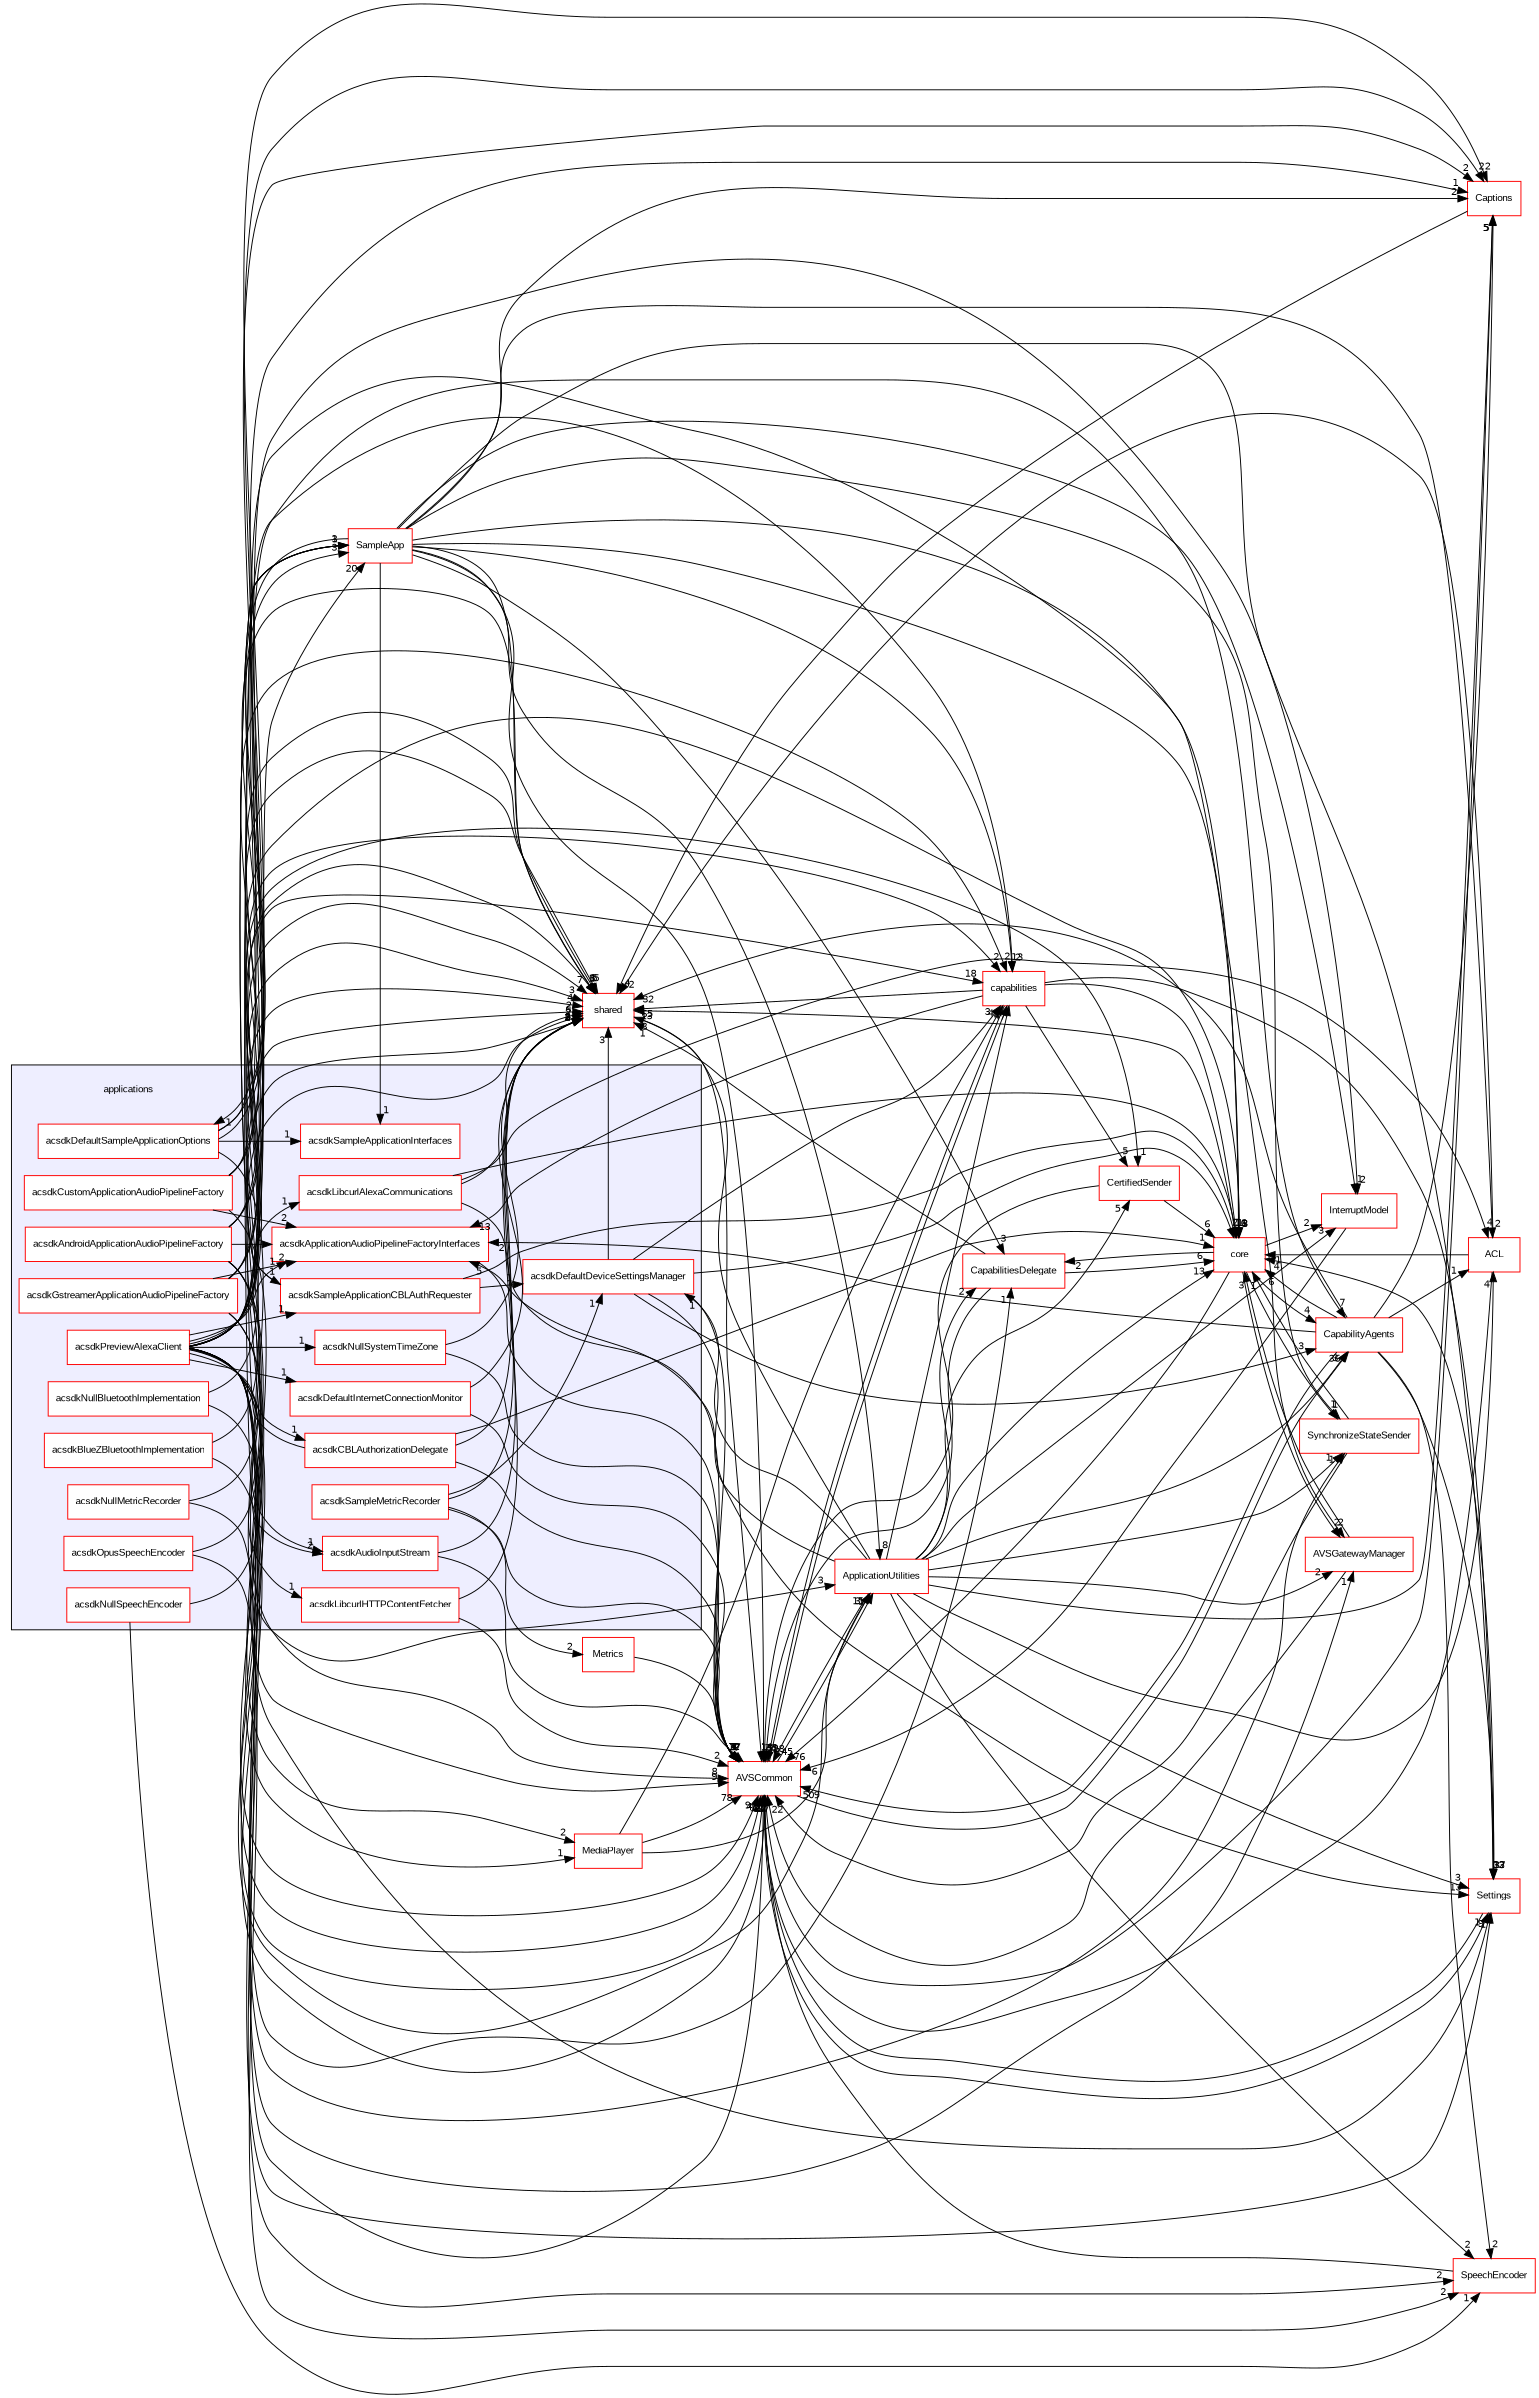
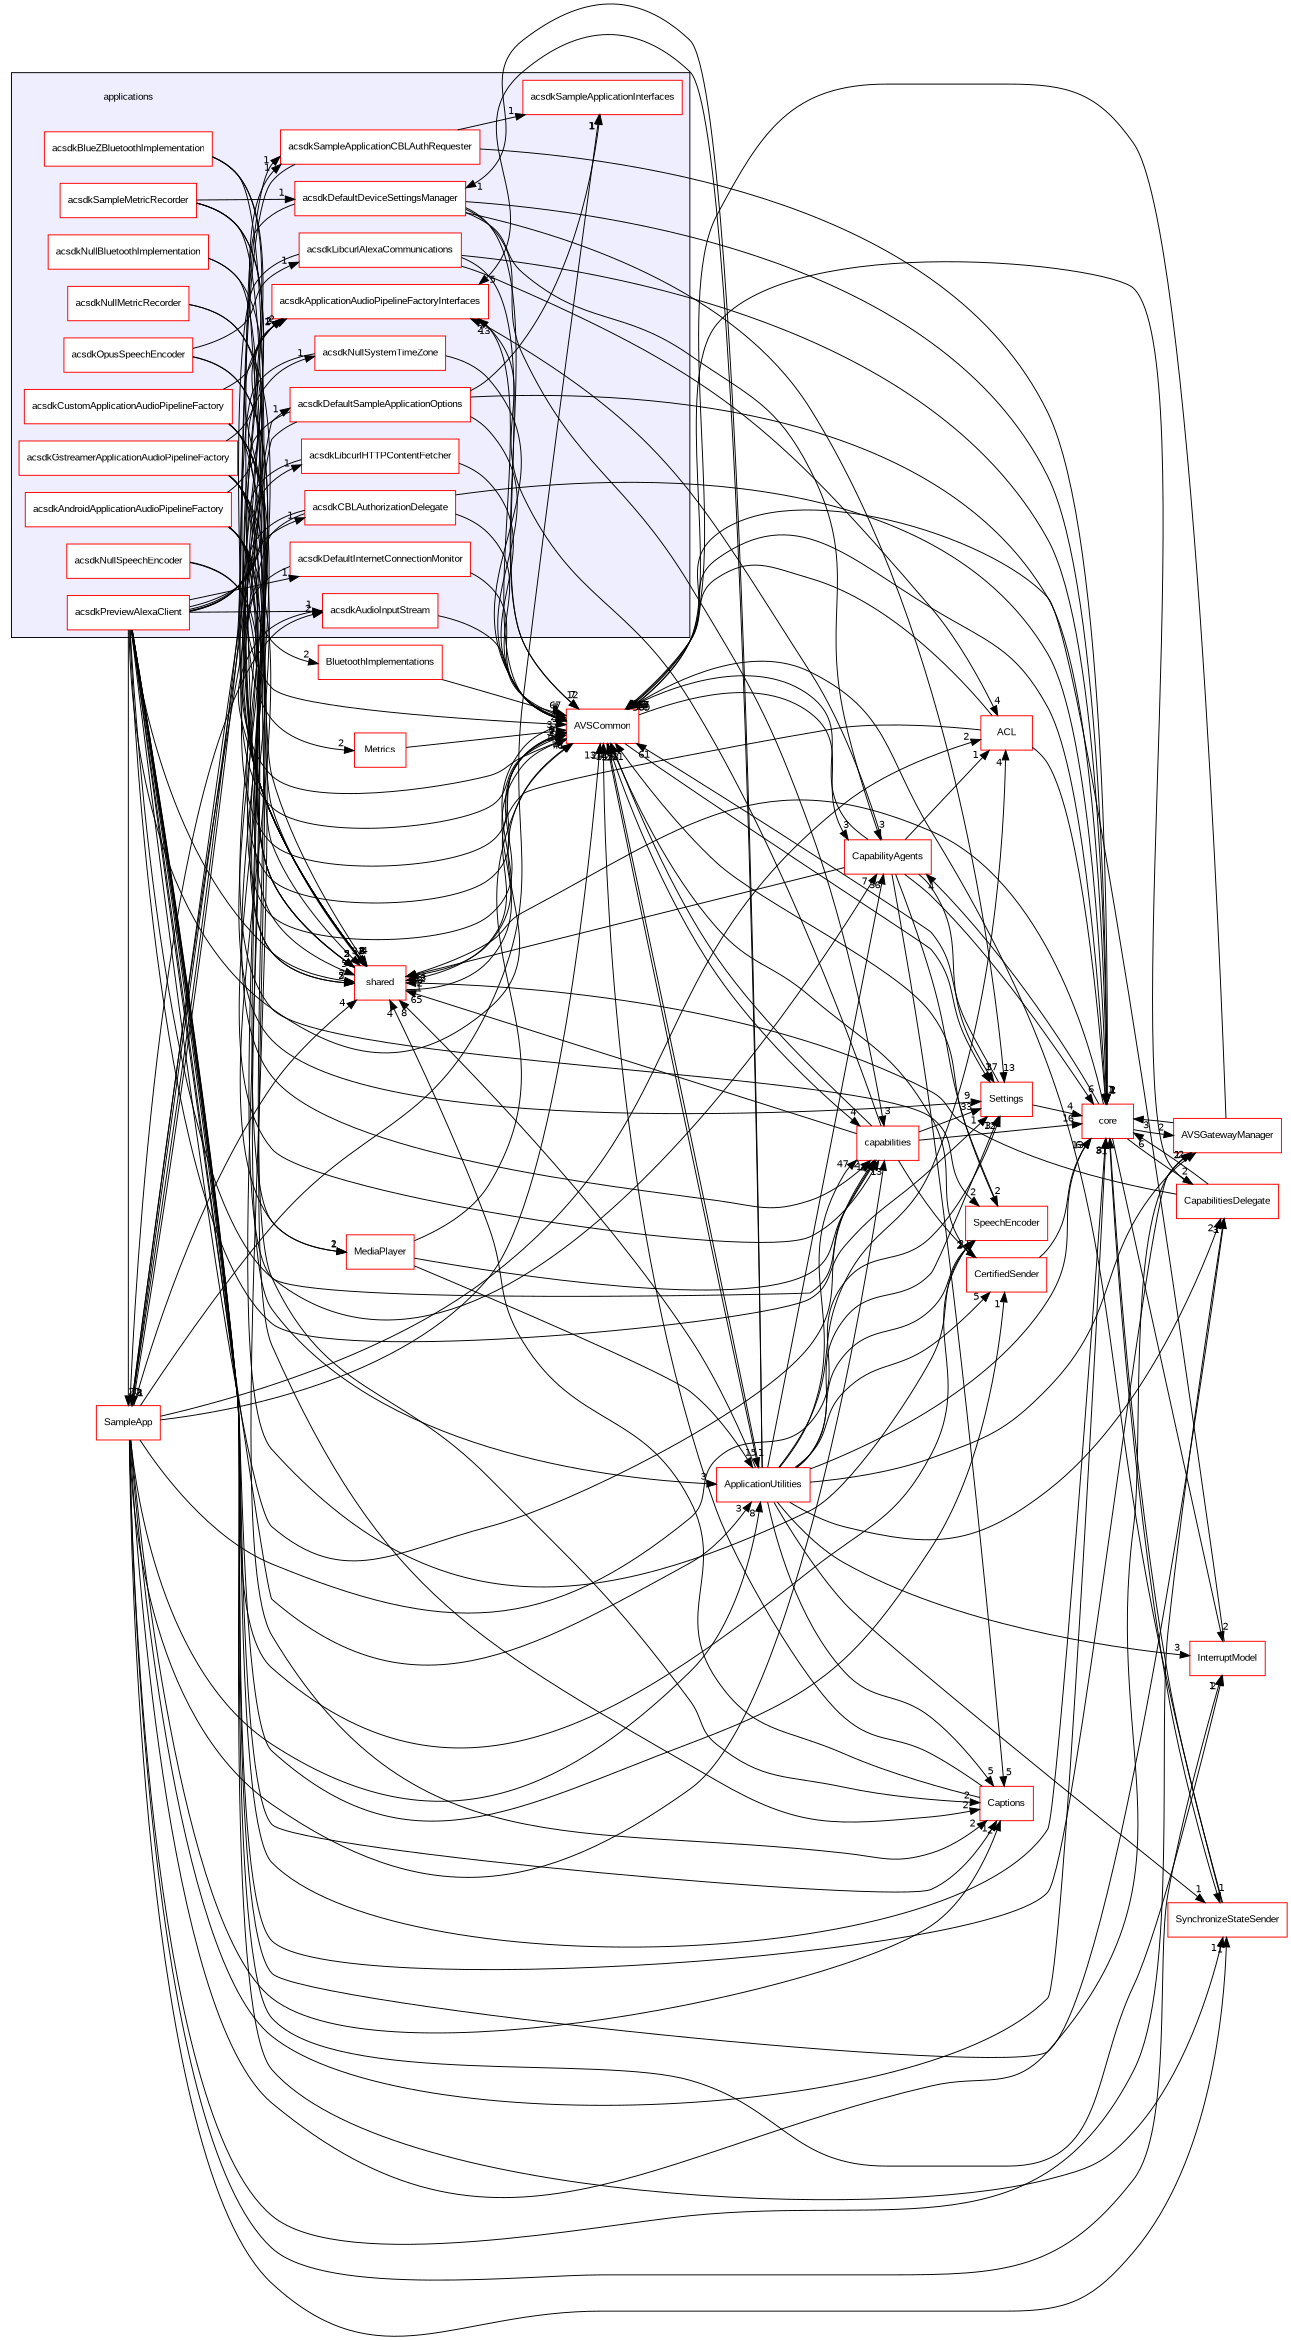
  digraph {
    compound=true
    fontname="Liberation Sans"
    rankdir=LR
    node [fontname="Liberation Sans" fontsize=10 shape=box color=red fillcolor=white style=filled]
    edge [fontname="Liberation Sans" headlabel=1 labeldistance=1.5 labelfontname=Helvetica labelfontsize=10]
    n1 [label=applications shape=plaintext color="" fillcolor="" style=""]
    n2 [label=acsdkAndroidApplicationAudioPipelineFactory]
    n3 [label=acsdkApplicationAudioPipelineFactoryInterfaces]
    n4 [label=acsdkAudioInputStream]
    n5 [label=acsdkBlueZBluetoothImplementation]
    n6 [label=acsdkCBLAuthorizationDelegate]
    n7 [label=acsdkCustomApplicationAudioPipelineFactory]
    n8 [label=acsdkDefaultDeviceSettingsManager]
    n9 [label=acsdkDefaultInternetConnectionMonitor]
    n10 [label=acsdkDefaultSampleApplicationOptions]
    n11 [label=acsdkGstreamerApplicationAudioPipelineFactory]
    n12 [label=acsdkLibcurlAlexaCommunications]
    n13 [label=acsdkLibcurlHTTPContentFetcher]
    n14 [label=acsdkNullBluetoothImplementation]
    n15 [label=acsdkNullMetricRecorder]
    n16 [label=acsdkNullSpeechEncoder]
    n17 [label=acsdkNullSystemTimeZone]
    n18 [label=acsdkOpusSpeechEncoder]
    n19 [label=acsdkPreviewAlexaClient]
    n20 [label=acsdkSampleApplicationCBLAuthRequester]
    n21 [label=acsdkSampleApplicationInterfaces]
    n22 [label=acsdkSampleMetricRecorder]
    n23 [label=shared]
    n24 [label=ApplicationUtilities]
    n25 [label=Captions]
    n26 [label=MediaPlayer]
    n27 [label=AVSCommon]
    n28 [label=capabilities]
+   n29 [label=BluetoothImplementations]
    n30 [label=SampleApp]
    n31 [label=core]
    n32 [label=Settings]
    n33 [label=CapabilityAgents]
    n34 [label=ACL]
    n35 [label=SpeechEncoder]
    n36 [label=CertifiedSender]
    n37 [label=AVSGatewayManager]
    n38 [label=InterruptModel]
    n39 [label=SynchronizeStateSender]
    n40 [label=CapabilitiesDelegate]
    n41 [label=Metrics]
    subgraph cluster_1 {
      bgcolor="#eeeeff"
      pencolor=black
      n1
      n2
      n3
      n4
      n5
      n6
      n7
      n8
      n9
      n10
      n11
      n12
      n13
      n14
      n15
      n16
      n17
      n18
      n19
      n20
      n21
      n22
    }
    n2 -> n3 [headlabel=2]
    n2 -> n23 [headlabel=5]
    n2 -> n24 [headlabel=3]
    n2 -> n25 [headlabel=2]
    n2 -> n26 [headlabel=2]
    n2 -> n27 [headlabel=9]
    n2 -> n28 [headlabel=2]
    n3 -> n27 [headlabel=5]
    n4 -> n23 [headlabel=3]
    n4 -> n27 [headlabel=7]
    n5 -> n23 [headlabel=4]
    n5 -> n27 [headlabel=2]
+   n5 -> n29 [headlabel=2]
    n6 -> n23 [headlabel=3]
    n6 -> n27 [headlabel=4]
    n6 -> n30 [headlabel=3]
    n6 -> n31
    n7 -> n3 [headlabel=2]
    n7 -> n23 [headlabel=5]
    n7 -> n25 [headlabel=2]
    n7 -> n28 [headlabel=2]
    n7 -> n32 [headlabel=9]
    n8 -> n23 [headlabel=3]
    n8 -> n27 [headlabel=12]
    n8 -> n28 [headlabel=3]
    n8 -> n31 [headlabel=2]
    n8 -> n32 [headlabel=13]
    n8 -> n33 [headlabel=3]
    n9 -> n23 [headlabel=2]
    n9 -> n27 [headlabel=3]
    n10 -> n21
    n10 -> n23 [headlabel=3]
    n10 -> n27 [headlabel=8]
    n10 -> n30 [headlabel=3]
    n10 -> n31
    n11 -> n3 [headlabel=2]
    n11 -> n23 [headlabel=5]
    n11 -> n25 [headlabel=2]
    n11 -> n26
    n11 -> n27 [headlabel=9]
    n11 -> n28 [headlabel=2]
    n12 -> n23 [headlabel=6]
    n12 -> n27 [headlabel=7]
    n12 -> n31
    n12 -> n34 [headlabel=4]
    n13 -> n23 [headlabel=4]
    n13 -> n27 [headlabel=2]
    n14 -> n23 [headlabel=3]
    n14 -> n27 [headlabel=2]
    n15 -> n23 [headlabel=2]
    n15 -> n27
    n16 -> n23 [headlabel=2]
    n16 -> n35
    n17 -> n23 [headlabel=2]
    n17 -> n27
    n18 -> n23 [headlabel=2]
    n18 -> n35 [headlabel=2]
    n19 -> n3
    n19 -> n4
    n19 -> n6
    n19 -> n9
-   n19 -> n12
+   n18 -> n12
    n19 -> n13
    n19 -> n17
    n19 -> n20
    n19 -> n23 [headlabel=7]
    n19 -> n24 [headlabel=3]
    n19 -> n25
    n19 -> n27 [headlabel=41]
    n19 -> n28 [headlabel=18]
    n19 -> n30 [headlabel=20]
    n19 -> n31 [headlabel=3]
    n19 -> n32
    n19 -> n33 [headlabel=7]
    n19 -> n35 [headlabel=2]
    n19 -> n36
    n19 -> n37
    n19 -> n38 [headlabel=2]
    n19 -> n39
    n19 -> n40
-   n20 -> n8
+   n20 -> n21
    n20 -> n30
    n20 -> n31
    n22 -> n8
    n22 -> n23 [headlabel=2]
    n22 -> n27
    n22 -> n41 [headlabel=2]
    n23 -> n27 [headlabel=14]
    n24 -> n3 [headlabel=5]
    n24 -> n8
    n24 -> n23 [headlabel=8]
    n24 -> n25 [headlabel=5]
    n24 -> n27 [headlabel=145]
    n24 -> n28 [headlabel=47]
    n24 -> n31 [headlabel=13]
    n24 -> n32 [headlabel=3]
    n24 -> n33 [headlabel=36]
    n24 -> n34 [headlabel=4]
    n24 -> n35 [headlabel=2]
    n24 -> n36 [headlabel=5]
    n24 -> n37 [headlabel=2]
    n24 -> n38 [headlabel=3]
    n24 -> n39
    n24 -> n40 [headlabel=2]
    n25 -> n23 [headlabel=4]
    n25 -> n27 [headlabel=24]
    n26 -> n24 [headlabel=15]
    n26 -> n27 [headlabel=78]
    n26 -> n28 [headlabel=4]
+   n27 -> n23 [headlabel=2]
    n27 -> n24
    n27 -> n28 [headlabel=4]
    n27 -> n32
    n27 -> n33 [headlabel=3]
    n28 -> n3 [headlabel=13]
    n28 -> n23 [headlabel=65]
    n28 -> n27 [headlabel=528]
    n28 -> n31 [headlabel=16]
    n28 -> n32 [headlabel=33]
    n28 -> n36 [headlabel=5]
+   n29 -> n27 [headlabel=67]
    n30 -> n4 [headlabel=2]
    n30 -> n10
    n30 -> n20
    n30 -> n21
    n30 -> n23 [headlabel=4]
    n30 -> n24 [headlabel=8]
    n30 -> n25 [headlabel=2]
    n30 -> n27 [headlabel=131]
    n30 -> n28 [headlabel=13]
    n30 -> n31 [headlabel=8]
    n30 -> n32 [headlabel=12]
    n30 -> n34 [headlabel=2]
    n30 -> n37 [headlabel=2]
    n30 -> n38
    n30 -> n39
    n30 -> n40 [headlabel=3]
    n31 -> n23 [headlabel=13]
    n31 -> n27 [headlabel=76]
    n31 -> n33 [headlabel=4]
    n31 -> n37 [headlabel=2]
    n31 -> n38 [headlabel=2]
    n31 -> n39
    n31 -> n40 [headlabel=2]
    n32 -> n27 [headlabel=61]
    n32 -> n31 [headlabel=4]
    n33 -> n3 [headlabel=2]
    n33 -> n23 [headlabel=32]
    n33 -> n25 [headlabel=5]
    n33 -> n27 [headlabel=509]
    n33 -> n31 [headlabel=6]
    n33 -> n32 [headlabel=37]
    n33 -> n34
    n33 -> n35 [headlabel=2]
    n34 -> n23 [headlabel=2]
    n34 -> n27 [headlabel=142]
    n34 -> n31
    n35 -> n27 [headlabel=11]
    n36 -> n27 [headlabel=25]
    n36 -> n31 [headlabel=6]
    n37 -> n27 [headlabel=27]
    n37 -> n31 [headlabel=3]
    n38 -> n27 [headlabel=6]
    n39 -> n27 [headlabel=22]
    n39 -> n31
    n40 -> n23
    n40 -> n27 [headlabel=59]
    n40 -> n31 [headlabel=6]
    n41 -> n27 [headlabel=37]
  }
